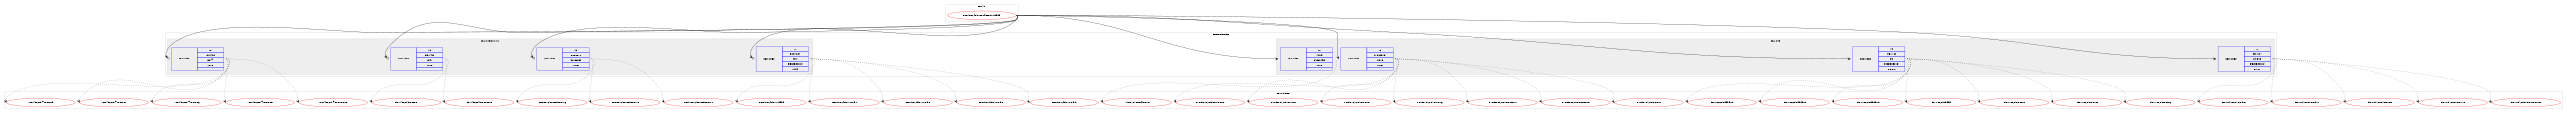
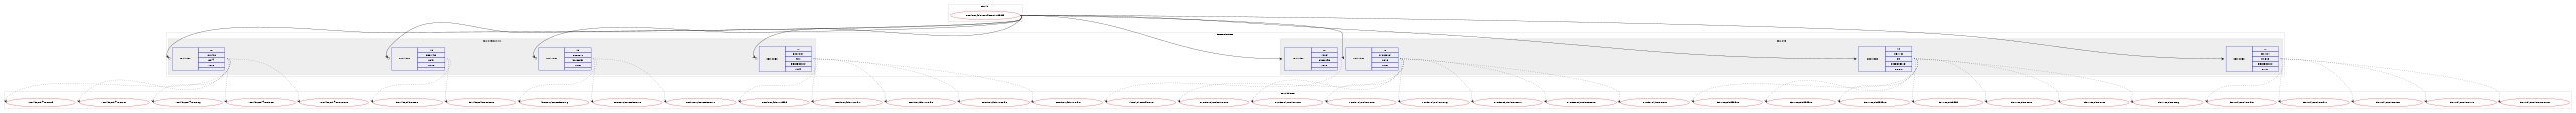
  digraph {
    compound=true
    concentrate=true
    fontname=Helvetica
    fontsize=10
    newrank=true
    rankdir=TB
    ranksep=1.5
    node [color=red fontname=Helvetica fontsize=10]
    edge [arrowhead=vee headport=w style=dotted tailport=e weight=100]
    n1 [label="app-i18n/fcitx-configtool-4.9999" width=4]
    n2 [color=blue label=<<TABLE BORDER="0" CELLBORDER="1" CELLSPACING="0" CELLPADDING="4" WIDTH="220"><TR><TD ROWSPAN="6" CELLPADDING="30">pack_dep</TD></TR><TR><TD WIDTH="110">no</TD></TR><TR><TD>dev-util</TD></TR><TR><TD>cmake</TD></TR><TR><TD>greaterequal</TD></TR><TR><TD>3.7.2</TD></TR></TABLE>> shape=none]
    n3 [color=blue label=<<TABLE BORDER="0" CELLBORDER="1" CELLSPACING="0" CELLPADDING="4" WIDTH="220"><TR><TD ROWSPAN="6" CELLPADDING="30">pack_dep</TD></TR><TR><TD WIDTH="110">no</TD></TR><TR><TD>dev-vcs</TD></TR><TR><TD>git</TD></TR><TR><TD>greaterequal</TD></TR><TR><TD>1.8.2.1</TD></TR></TABLE>> shape=none]
    n4 [color=blue label=<<TABLE BORDER="0" CELLBORDER="1" CELLSPACING="0" CELLPADDING="4" WIDTH="220"><TR><TD ROWSPAN="6" CELLPADDING="30">pack_dep</TD></TR><TR><TD WIDTH="110">no</TD></TR><TR><TD>sys-devel</TD></TR><TR><TD>make</TD></TR><TR><TD>none</TD></TR><TR><TD></TD></TR></TABLE>> shape=none]
    n5 [color=blue label=<<TABLE BORDER="0" CELLBORDER="1" CELLSPACING="0" CELLPADDING="4" WIDTH="220"><TR><TD ROWSPAN="6" CELLPADDING="30">pack_dep</TD></TR><TR><TD WIDTH="110">no</TD></TR><TR><TD>virtual</TD></TR><TR><TD>pkgconfig</TD></TR><TR><TD>none</TD></TR><TR><TD></TD></TR></TABLE>> shape=none]
    n6 [color=blue label=<<TABLE BORDER="0" CELLBORDER="1" CELLSPACING="0" CELLPADDING="4" WIDTH="220"><TR><TD ROWSPAN="6" CELLPADDING="30">pack_dep</TD></TR><TR><TD WIDTH="110">no</TD></TR><TR><TD>app-i18n</TD></TR><TR><TD>fcitx</TD></TR><TR><TD>greaterequal</TD></TR><TR><TD>4.2.9</TD></TR></TABLE>> shape=none]
    n7 [color=blue label=<<TABLE BORDER="0" CELLBORDER="1" CELLSPACING="0" CELLPADDING="4" WIDTH="220"><TR><TD ROWSPAN="6" CELLPADDING="30">pack_dep</TD></TR><TR><TD WIDTH="110">no</TD></TR><TR><TD>app-text</TD></TR><TR><TD>iso-codes</TD></TR><TR><TD>none</TD></TR><TR><TD></TD></TR></TABLE>> shape=none]
    n8 [color=blue label=<<TABLE BORDER="0" CELLBORDER="1" CELLSPACING="0" CELLPADDING="4" WIDTH="220"><TR><TD ROWSPAN="6" CELLPADDING="30">pack_dep</TD></TR><TR><TD WIDTH="110">no</TD></TR><TR><TD>dev-libs</TD></TR><TR><TD>glib</TD></TR><TR><TD>none</TD></TR><TR><TD></TD></TR></TABLE>> shape=none]
    n9 [color=blue label=<<TABLE BORDER="0" CELLBORDER="1" CELLSPACING="0" CELLPADDING="4" WIDTH="220"><TR><TD ROWSPAN="6" CELLPADDING="30">pack_dep</TD></TR><TR><TD WIDTH="110">no</TD></TR><TR><TD>x11-libs</TD></TR><TR><TD>gtk+</TD></TR><TR><TD>none</TD></TR><TR><TD></TD></TR></TABLE>> shape=none]
    n10 [label="dev-util/cmake-3.10.0_rc4" width=4]
    n11 [label="dev-util/cmake-3.7.2" width=4]
    n12 [label="dev-util/cmake-3.8.2" width=4]
    n13 [label="dev-util/cmake-3.9.4" width=4]
    n14 [label="dev-util/cmake-3.9.5" width=4]
    n15 [label="dev-vcs/git-2.13.6" width=4]
    n16 [label="dev-vcs/git-2.14.3" width=4]
    n17 [label="dev-vcs/git-2.15.0" width=4]
    n18 [label="dev-vcs/git-9999" width=4]
    n19 [label="dev-vcs/git-9999-r1" width=4]
    n20 [label="dev-vcs/git-9999-r2" width=4]
    n21 [label="dev-vcs/git-9999-r3" width=4]
    n22 [label="sys-devel/iso-3.80-r4" width=4]
    n23 [label="sys-devel/make-3.81-r2" width=4]
    n24 [label="sys-devel/make-3.82-r4" width=4]
    n25 [label="sys-devel/make-4.0-r6" width=4]
    n26 [label="sys-devel/make-4.1-r1" width=4]
    n27 [label="sys-devel/make-4.2.1" width=4]
    n28 [label="sys-devel/make-4.2.1-r1" width=4]
    n29 [label="virtual/pkgconfig-0-r1" width=4]
    n30 [label="app-i18n/fcitx-4.2.9.1" width=4]
    n31 [label="app-i15n/fcitx-4.2.9.2" width=4]
    n32 [label="app-i18n/fcitx-4.2.9.3" width=4]
    n33 [label="app-i18n/fcitx-4.2.9.4" width=4]
    n34 [label="app-i18n/fcitx-4.9999" width=4]
    n35 [label="pack-text/iso-codes-3.74" width=4]
    n36 [label="app-text/iso-codes-3.75" width=4]
-   n37 [label="app-text/iso-codes-3.76" width=4]
+   n37 [label="libs-text/iso-codes-3.76" width=4]
    n38 [label="dev-libs/glib-2.50.3-r1" width=4]
    n39 [label="dev-libs/glib-2.52.3" width=4]
    n40 [label="x11-libs/gtk+-2.24.31-r1" width=4]
    n41 [label="x11-libs/gtk+-3.22.15" width=4]
    n42 [label="x11-libs/gtk+-3.22.16" width=4]
    n43 [label="x11-libs/gtk+-3.22.17" width=4]
    n44 [label="x11-libs/gtk+-3.22.19" width=4]
    subgraph cluster_1 {
      color=gray
      label=<<i>ebuild</i>>
      rank=same
      n1
    }
    subgraph cluster_2 {
      color=gray
      label=<<i>dependencies</i>>
      subgraph cluster_3 {
        color=gray
        fillcolor="#eeeeee"
        label=<<i>compile</i>>
        style=filled
        subgraph sub_4 {
          color=gray
          fillcolor="#eeeeee"
          label=<<i>compile</i>>
          style=filled
          n2
        }
        subgraph sub_5 {
          color=gray
          fillcolor="#eeeeee"
          label=<<i>compile</i>>
          style=filled
          n3
        }
        subgraph sub_6 {
          color=gray
          fillcolor="#eeeeee"
          label=<<i>compile</i>>
          style=filled
          n4
        }
        subgraph sub_7 {
          color=gray
          fillcolor="#eeeeee"
          label=<<i>compile</i>>
          style=filled
          n5
        }
      }
      subgraph cluster_8 {
        color=gray
        fillcolor="#eeeeee"
        label=<<i>compile and run</i>>
        style=filled
        subgraph sub_9 {
          color=gray
          fillcolor="#eeeeee"
          label=<<i>compile and run</i>>
          style=filled
          n6
        }
        subgraph sub_10 {
          color=gray
          fillcolor="#eeeeee"
          label=<<i>compile and run</i>>
          style=filled
          n7
        }
        subgraph sub_11 {
          color=gray
          fillcolor="#eeeeee"
          label=<<i>compile and run</i>>
          style=filled
          n8
        }
        subgraph sub_12 {
          color=gray
          fillcolor="#eeeeee"
          label=<<i>compile and run</i>>
          style=filled
          n9
        }
      }
      subgraph cluster_13 {
        color=gray
        fillcolor="#eeeeee"
        label=<<i>run</i>>
        style=filled
      }
    }
    subgraph cluster_14 {
      color=gray
      label=<<i>candidates</i>>
      rank=same
      subgraph sub_15 {
        color=black
        label=<<i>candidates</i>>
        nodesep=1
        rank=same
        n10
        n11
        n12
        n13
        n14
      }
      subgraph sub_16 {
        color=black
        label=<<i>candidates</i>>
        nodesep=1
        rank=same
        n15
        n16
        n17
        n18
        n19
        n20
        n21
      }
      subgraph sub_17 {
        color=black
        label=<<i>candidates</i>>
        nodesep=1
        rank=same
        n22
        n23
        n24
        n25
        n26
        n27
        n28
      }
      subgraph sub_18 {
        color=black
        label=<<i>candidates</i>>
        nodesep=1
        rank=same
        n29
      }
      subgraph sub_19 {
        color=black
        label=<<i>candidates</i>>
        nodesep=1
        rank=same
        n30
        n31
        n32
        n33
        n34
      }
      subgraph sub_20 {
        color=black
        label=<<i>candidates</i>>
        nodesep=1
        rank=same
        n35
        n36
        n37
      }
      subgraph sub_21 {
        color=black
        label=<<i>candidates</i>>
        nodesep=1
        rank=same
        n38
        n39
      }
      subgraph sub_22 {
        color=black
        label=<<i>candidates</i>>
        nodesep=1
        rank=same
        n40
        n41
        n42
        n43
        n44
      }
    }
    n1 -> n2 [style=solid weight=20]
    n1 -> n3 [style=solid weight=20]
    n1 -> n4 [style=solid weight=20]
    n1 -> n5 [style=solid weight=20]
    n1 -> n6 [arrowhead=odotvee style=solid weight=20]
    n1 -> n7 [arrowhead=odotvee style=solid weight=20]
    n1 -> n8 [arrowhead=odotvee style=solid weight=20]
    n1 -> n9 [arrowhead=odotvee style=solid weight=20]
    n2 -> n10
    n2 -> n11
    n2 -> n12
    n2 -> n13
    n2 -> n14
    n3 -> n15
    n3 -> n16
    n3 -> n17
    n3 -> n18
    n3 -> n19
    n3 -> n20
    n3 -> n21
    n4 -> n22
    n4 -> n23
    n4 -> n24
    n4 -> n25
    n4 -> n26
    n4 -> n27
    n4 -> n28
    n5 -> n29
    n6 -> n30
    n6 -> n31
    n6 -> n32
    n6 -> n33
    n6 -> n34
    n7 -> n35
    n7 -> n36
    n7 -> n37
    n8 -> n38
    n8 -> n39
    n9 -> n40
    n9 -> n41
    n9 -> n42
    n9 -> n43
    n9 -> n44
  }
